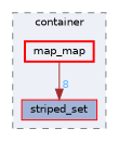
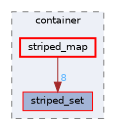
  digraph {
    compound=true
    node [color=red fontname=Helvetica fontsize=10 shape=box]
    n1 [fillcolor="#a2b4d6" height=0.2 label=striped_set style=filled width=0.4]
-   n2 [fillcolor="#edf0f7" height=0.2 label=map_map style="filled,bold" width=0.4]
+   n2 [fillcolor="#edf0f7" height=0.2 label=striped_map style="filled,bold" width=0.4]
    subgraph cluster_1 {
      bgcolor="#edf0f7"
      fontname=Helvetica
      fontsize=10
      label=container
      pencolor=grey50
      style="filled,dashed"
      n1
      n2
    }
    n2 -> n1 [color=brown fontcolor=steelblue1 fontname=Helvetica fontsize=10 headlabel=8 labeldistance=1.5 labelfontname=Helvetica labelfontsize=10]
  }
